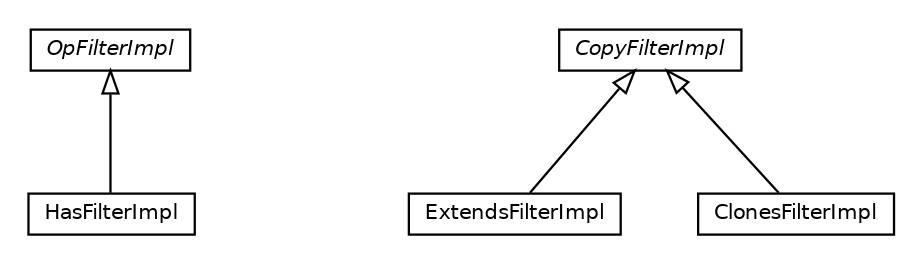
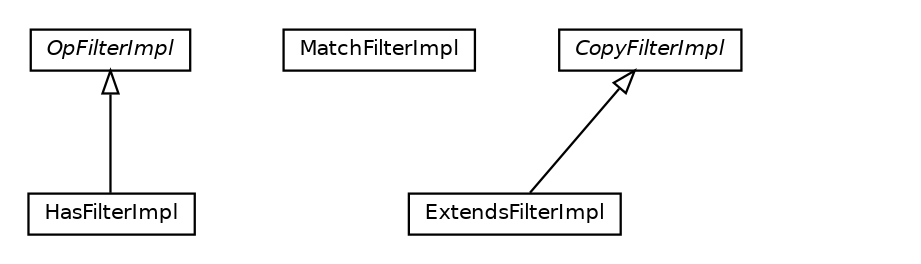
  digraph {
    node [fontcolor=black fontname=Helvetica fontsize=9.0 shape=plaintext]
    edge [arrowtail=empty dir=back fontname=Helvetica fontsize=10 headport=p labelfontname=Helvetica labelfontsize=10 tailport=p]
    n1 [label=<<table border="0" cellborder="1" cellspacing="0" cellpadding="2" port="p" href="./OpFilterImpl.html"> 		<tr><td><table border="0" cellspacing="0" cellpadding="1"> 			<tr><td><font face="Helvetica-Oblique"> OpFilterImpl </font></td></tr> 		</table></td></tr> 		</table>>]
    n2 [label=<<table border="0" cellborder="1" cellspacing="0" cellpadding="2" port="p" href="./HasFilterImpl.html"> 		<tr><td><table border="0" cellspacing="0" cellpadding="1"> 			<tr><td> HasFilterImpl </td></tr> 		</table></td></tr> 		</table>>]
+   n3 [label=<<table border="0" cellborder="1" cellspacing="0" cellpadding="2" port="p" href="./MatchFilterImpl.html"> 		<tr><td><table border="0" cellspacing="0" cellpadding="1"> 			<tr><td> MatchFilterImpl </td></tr> 		</table></td></tr> 		</table>>]
    n4 [label=<<table border="0" cellborder="1" cellspacing="0" cellpadding="2" port="p" href="./ExtendsFilterImpl.html"> 		<tr><td><table border="0" cellspacing="0" cellpadding="1"> 			<tr><td> ExtendsFilterImpl </td></tr> 		</table></td></tr> 		</table>>]
    n5 [label=<<table border="0" cellborder="1" cellspacing="0" cellpadding="2" port="p" href="./CopyFilterImpl.html"> 		<tr><td><table border="0" cellspacing="0" cellpadding="1"> 			<tr><td><font face="Helvetica-Oblique"> CopyFilterImpl </font></td></tr> 		</table></td></tr> 		</table>>]
-   n6 [label=<<table border="0" cellborder="1" cellspacing="0" cellpadding="2" port="p" href="./ClonesFilterImpl.html"> 		<tr><td><table border="0" cellspacing="0" cellpadding="1"> 			<tr><td> ClonesFilterImpl </td></tr> 		</table></td></tr> 		</table>>]
    n1 -> n2
    n5 -> n4
-   n5 -> n6
  }
